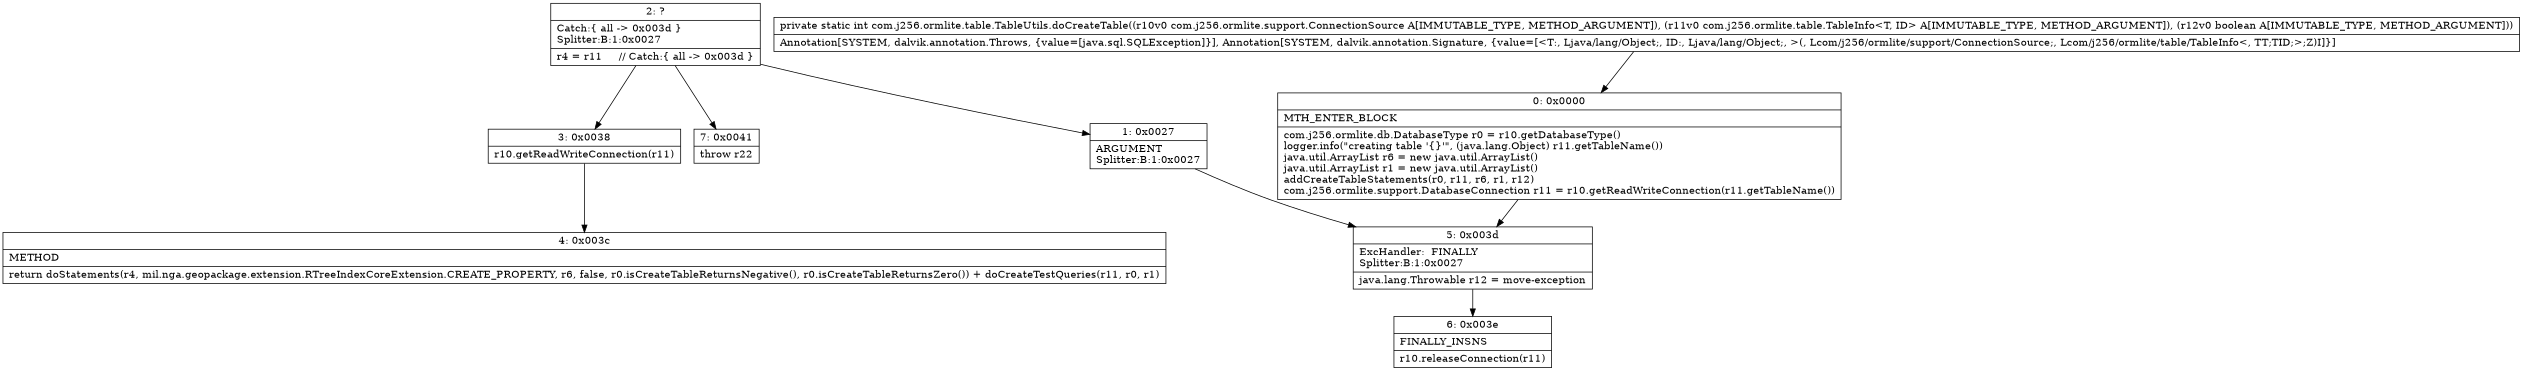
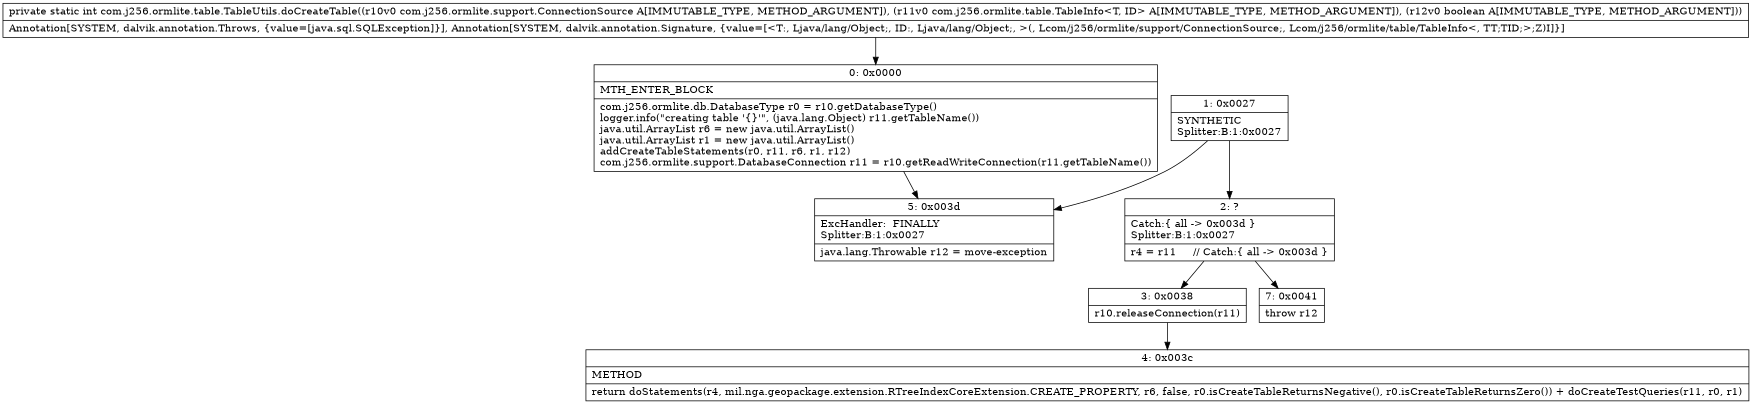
  digraph {
    node [shape=record]
    n1 [label="{0\:\ 0x0000|MTH_ENTER_BLOCK\l|com.j256.ormlite.db.DatabaseType r0 = r10.getDatabaseType()\llogger.info(\"creating table '\{\}'\", (java.lang.Object) r11.getTableName())\ljava.util.ArrayList r6 = new java.util.ArrayList()\ljava.util.ArrayList r1 = new java.util.ArrayList()\laddCreateTableStatements(r0, r11, r6, r1, r12)\lcom.j256.ormlite.support.DatabaseConnection r11 = r10.getReadWriteConnection(r11.getTableName())\l}"]
    n2 [label="{5\:\ 0x003d|ExcHandler:  FINALLY\lSplitter:B:1:0x0027\l|java.lang.Throwable r12 = move\-exception\l}"]
-   n3 [label="{1\:\ 0x0027|ARGUMENT\lSplitter:B:1:0x0027\l}"]
+   n3 [label="{1\:\ 0x0027|SYNTHETIC\lSplitter:B:1:0x0027\l}"]
    n4 [label="{2\:\ ?|Catch:\{ all \-\> 0x003d \}\lSplitter:B:1:0x0027\l|r4 = r11     \/\/ Catch:\{ all \-\> 0x003d \}\l}"]
-   n5 [label="{3\:\ 0x0038|r10.getReadWriteConnection(r11)\l}"]
-   n6 [label="{7\:\ 0x0041|throw r22\l}"]
-   n7 [label="{6\:\ 0x003e|FINALLY_INSNS\l|r10.releaseConnection(r11)\l}"]
+   n5 [label="{3\:\ 0x0038|r10.releaseConnection(r11)\l}"]
+   n6 [label="{7\:\ 0x0041|throw r12\l}"]
    n8 [label="{4\:\ 0x003c|METHOD\l|return doStatements(r4, mil.nga.geopackage.extension.RTreeIndexCoreExtension.CREATE_PROPERTY, r6, false, r0.isCreateTableReturnsNegative(), r0.isCreateTableReturnsZero()) + doCreateTestQueries(r11, r0, r1)\l}"]
    n9 [label="{private static int com.j256.ormlite.table.TableUtils.doCreateTable((r10v0 com.j256.ormlite.support.ConnectionSource A[IMMUTABLE_TYPE, METHOD_ARGUMENT]), (r11v0 com.j256.ormlite.table.TableInfo\<T, ID\> A[IMMUTABLE_TYPE, METHOD_ARGUMENT]), (r12v0 boolean A[IMMUTABLE_TYPE, METHOD_ARGUMENT]))  | Annotation[SYSTEM, dalvik.annotation.Throws, \{value=[java.sql.SQLException]\}], Annotation[SYSTEM, dalvik.annotation.Signature, \{value=[\<T:, Ljava\/lang\/Object;, ID:, Ljava\/lang\/Object;, \>(, Lcom\/j256\/ormlite\/support\/ConnectionSource;, Lcom\/j256\/ormlite\/table\/TableInfo\<, TT;TID;\>;Z)I]\}]\l}"]
    n1 -> n2
-   n2 -> n7
    n3 -> n2
-   n4 -> n3
+   n3 -> n4
    n4 -> n5
    n4 -> n6
    n5 -> n8
    n9 -> n1
  }
